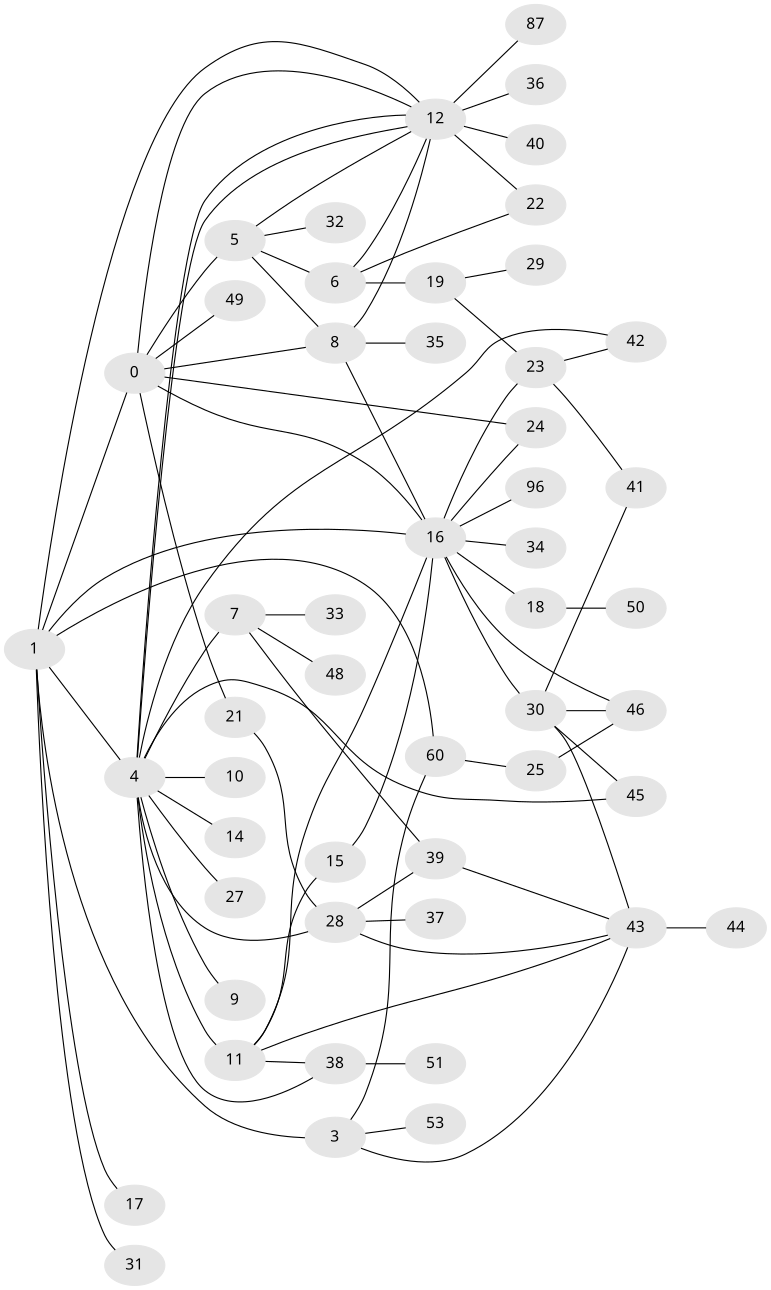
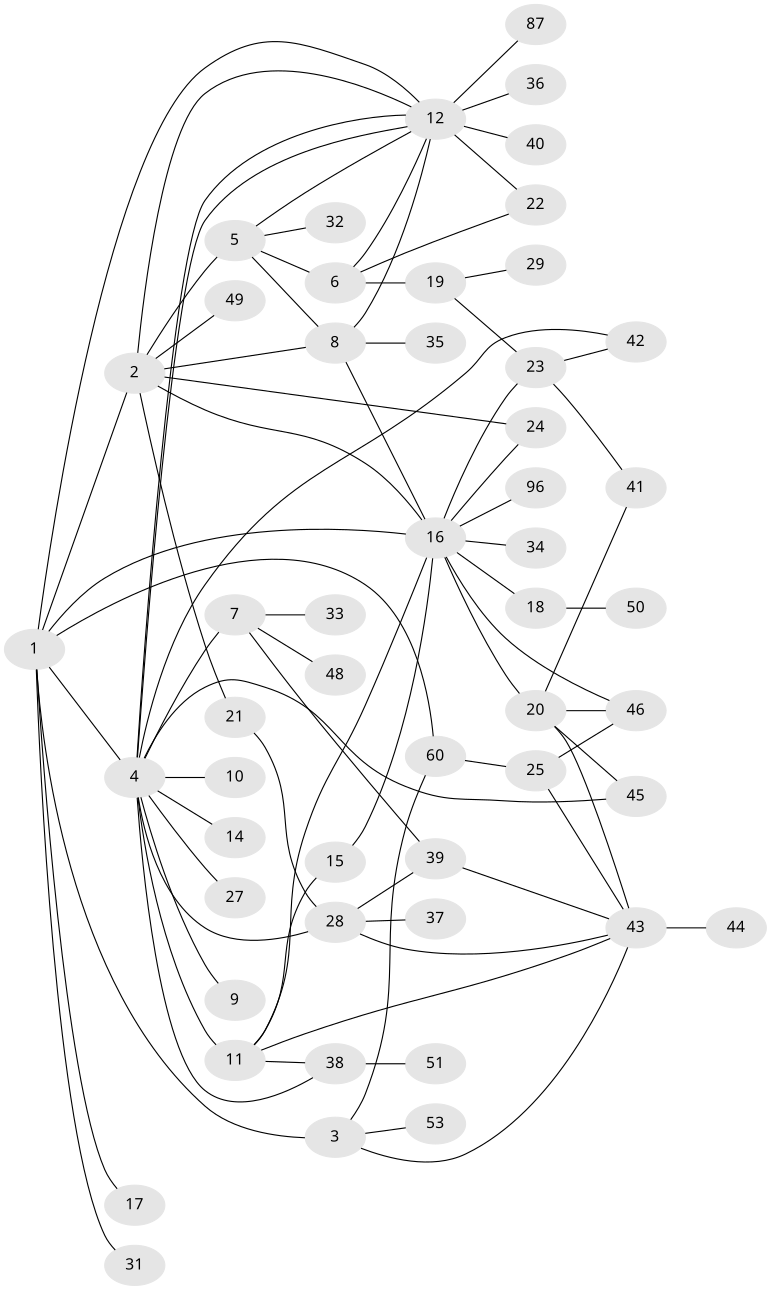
  graph {
    fontname="Noto Sans"
    rankdir=LR
    node [color=gray90 fontname="Noto Sans" style=filled]
    edge [fontname="Noto Sans"]
    1
-   2 [label=0]
+   2
    3
    4
    12
    16
    17
    n8 [label=60]
    31
    5
    8
    21
    24
    49
    43
    53
    7
    9
    10
    11
    14
    27
    28
    38
    42
    45
    22
    36
    40
    n30 [label=87]
    18
    23
    n33 [label=96]
-   30
+   30 [label=20]
    34
    46
    25
    6
    32
    35
    44
    33
    39
    48
    15
    37
    51
    19
    29
    50
    41
    1 -- 2
    1 -- 3
    1 -- 4
    1 -- 12
    1 -- 16
    1 -- 17
    1 -- n8
    1 -- 31
    2 -- 12
    2 -- 16
    2 -- 5
    2 -- 8
    2 -- 21
    2 -- 24
    2 -- 49
    3 -- n8
    3 -- 43
    3 -- 53
    4 -- 12
    4 -- 12
    4 -- 7
    4 -- 9
    4 -- 10
    4 -- 11
    4 -- 14
    4 -- 27
    4 -- 28
    4 -- 38
    4 -- 42
    4 -- 45
    12 -- 22
    12 -- 36
    12 -- 40
    12 -- n30
    16 -- 24
    16 -- 18
    16 -- 23
    16 -- n33
    16 -- 30
    16 -- 34
    16 -- 46
    n8 -- 25
    5 -- 12
    5 -- 8
    5 -- 6
    5 -- 32
    8 -- 12
    8 -- 16
    8 -- 35
    21 -- 28
    43 -- 44
    7 -- 33
    7 -- 39
    7 -- 48
    11 -- 16
    11 -- 43
    11 -- 38
    11 -- 15
    28 -- 43
    28 -- 39
    28 -- 37
    38 -- 51
    18 -- 50
    23 -- 42
    23 -- 41
    30 -- 43
    30 -- 45
    30 -- 46
    30 -- 41
+   25 -- 43
    25 -- 46
    6 -- 12
    6 -- 22
    6 -- 19
    39 -- 43
    15 -- 16
    19 -- 23
    19 -- 29
  }
